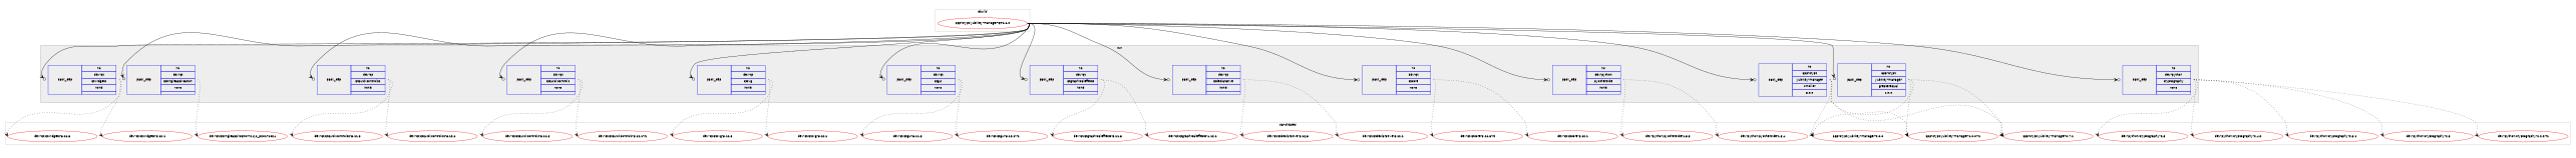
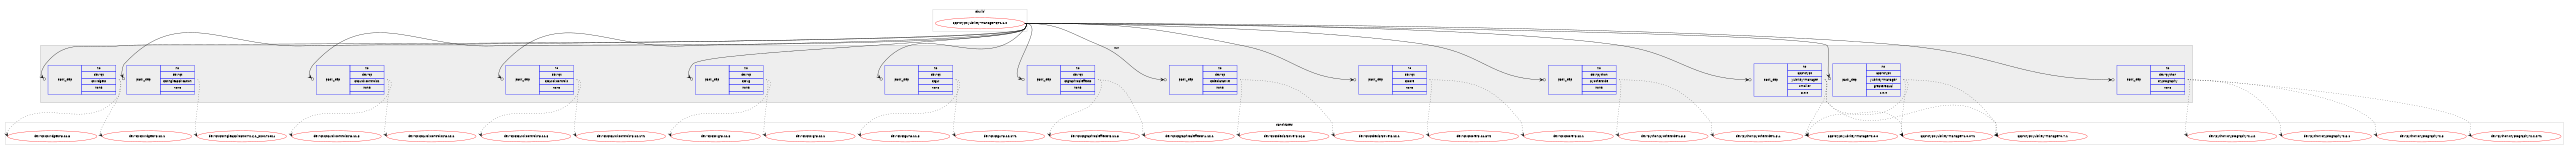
  digraph {
    compound=true
    concentrate=true
    fontname=Helvetica
    fontsize=10
    newrank=true
    rankdir=TB
    ranksep=1.5
    node [color=red fontname=Helvetica fontsize=10]
    edge [arrowhead=vee headport=w style=dotted tailport=e weight=100]
    n1 [label="app-crypt/yubikey-manager-qt-1.1.0" width=4]
    n2 [color=blue label=<<TABLE BORDER="0" CELLBORDER="1" CELLSPACING="0" CELLPADDING="4" WIDTH="220"><TR><TD ROWSPAN="6" CELLPADDING="30">pack_dep</TD></TR><TR><TD WIDTH="110">no</TD></TR><TR><TD>dev-python</TD></TR><TR><TD>cryptography</TD></TR><TR><TD>none</TD></TR><TR><TD></TD></TR></TABLE>> shape=none]
    n3 [color=blue label=<<TABLE BORDER="0" CELLBORDER="1" CELLSPACING="0" CELLPADDING="4" WIDTH="220"><TR><TD ROWSPAN="6" CELLPADDING="30">pack_dep</TD></TR><TR><TD WIDTH="110">no</TD></TR><TR><TD>app-crypt</TD></TR><TR><TD>yubikey-manager</TD></TR><TR><TD>greaterequal</TD></TR><TR><TD>1.0.0</TD></TR></TABLE>> shape=none]
    n4 [color=blue label=<<TABLE BORDER="0" CELLBORDER="1" CELLSPACING="0" CELLPADDING="4" WIDTH="220"><TR><TD ROWSPAN="6" CELLPADDING="30">pack_dep</TD></TR><TR><TD WIDTH="110">no</TD></TR><TR><TD>app-crypt</TD></TR><TR><TD>yubikey-manager</TD></TR><TR><TD>smaller</TD></TR><TR><TD>3.0.0</TD></TR></TABLE>> shape=none]
    n5 [color=blue label=<<TABLE BORDER="0" CELLBORDER="1" CELLSPACING="0" CELLPADDING="4" WIDTH="220"><TR><TD ROWSPAN="6" CELLPADDING="30">pack_dep</TD></TR><TR><TD WIDTH="110">no</TD></TR><TR><TD>dev-python</TD></TR><TR><TD>pyotherside</TD></TR><TR><TD>none</TD></TR><TR><TD></TD></TR></TABLE>> shape=none]
    n6 [color=blue label=<<TABLE BORDER="0" CELLBORDER="1" CELLSPACING="0" CELLPADDING="4" WIDTH="220"><TR><TD ROWSPAN="6" CELLPADDING="30">pack_dep</TD></TR><TR><TD WIDTH="110">no</TD></TR><TR><TD>dev-qt</TD></TR><TR><TD>qtcore</TD></TR><TR><TD>none</TD></TR><TR><TD></TD></TR></TABLE>> shape=none]
    n7 [color=blue label=<<TABLE BORDER="0" CELLBORDER="1" CELLSPACING="0" CELLPADDING="4" WIDTH="220"><TR><TD ROWSPAN="6" CELLPADDING="30">pack_dep</TD></TR><TR><TD WIDTH="110">no</TD></TR><TR><TD>dev-qt</TD></TR><TR><TD>qtdeclarative</TD></TR><TR><TD>none</TD></TR><TR><TD></TD></TR></TABLE>> shape=none]
    n8 [color=blue label=<<TABLE BORDER="0" CELLBORDER="1" CELLSPACING="0" CELLPADDING="4" WIDTH="220"><TR><TD ROWSPAN="6" CELLPADDING="30">pack_dep</TD></TR><TR><TD WIDTH="110">no</TD></TR><TR><TD>dev-qt</TD></TR><TR><TD>qtgraphicaleffects</TD></TR><TR><TD>none</TD></TR><TR><TD></TD></TR></TABLE>> shape=none]
    n9 [color=blue label=<<TABLE BORDER="0" CELLBORDER="1" CELLSPACING="0" CELLPADDING="4" WIDTH="220"><TR><TD ROWSPAN="6" CELLPADDING="30">pack_dep</TD></TR><TR><TD WIDTH="110">no</TD></TR><TR><TD>dev-qt</TD></TR><TR><TD>qtgui</TD></TR><TR><TD>none</TD></TR><TR><TD></TD></TR></TABLE>> shape=none]
    n10 [color=blue label=<<TABLE BORDER="0" CELLBORDER="1" CELLSPACING="0" CELLPADDING="4" WIDTH="220"><TR><TD ROWSPAN="6" CELLPADDING="30">pack_dep</TD></TR><TR><TD WIDTH="110">no</TD></TR><TR><TD>dev-qt</TD></TR><TR><TD>qtsvg</TD></TR><TR><TD>none</TD></TR><TR><TD></TD></TR></TABLE>> shape=none]
    n11 [color=blue label=<<TABLE BORDER="0" CELLBORDER="1" CELLSPACING="0" CELLPADDING="4" WIDTH="220"><TR><TD ROWSPAN="6" CELLPADDING="30">pack_dep</TD></TR><TR><TD WIDTH="110">no</TD></TR><TR><TD>dev-qt</TD></TR><TR><TD>qtquickcontrols</TD></TR><TR><TD>none</TD></TR><TR><TD></TD></TR></TABLE>> shape=none]
    n12 [color=blue label=<<TABLE BORDER="0" CELLBORDER="1" CELLSPACING="0" CELLPADDING="4" WIDTH="220"><TR><TD ROWSPAN="6" CELLPADDING="30">pack_dep</TD></TR><TR><TD WIDTH="110">no</TD></TR><TR><TD>dev-qt</TD></TR><TR><TD>qtquickcontrols2</TD></TR><TR><TD>none</TD></TR><TR><TD></TD></TR></TABLE>> shape=none]
    n13 [color=blue label=<<TABLE BORDER="0" CELLBORDER="1" CELLSPACING="0" CELLPADDING="4" WIDTH="220"><TR><TD ROWSPAN="6" CELLPADDING="30">pack_dep</TD></TR><TR><TD WIDTH="110">no</TD></TR><TR><TD>dev-qt</TD></TR><TR><TD>qtsingleapplication</TD></TR><TR><TD>none</TD></TR><TR><TD></TD></TR></TABLE>> shape=none]
    n14 [color=blue label=<<TABLE BORDER="0" CELLBORDER="1" CELLSPACING="0" CELLPADDING="4" WIDTH="220"><TR><TD ROWSPAN="6" CELLPADDING="30">pack_dep</TD></TR><TR><TD WIDTH="110">no</TD></TR><TR><TD>dev-qt</TD></TR><TR><TD>qtwidgets</TD></TR><TR><TD>none</TD></TR><TR><TD></TD></TR></TABLE>> shape=none]
    n15 [label="app-crypt/yubikey-manager-0.7.1" width=4]
    n16 [label="app-crypt/yubikey-manager-1.0.0-r1" width=4]
    n17 [label="app-crypt/yubikey-manager-2.0.0" width=4]
    n18 [label="dev-python/cryptography-2.2.2-r1" width=4]
    n19 [label="dev-python/cryptography-2.3" width=4]
    n20 [label="dev-python/cryptography-2.3.1" width=4]
    n21 [label="dev-python/cryptography-2.4.2" width=4]
-   n22 [label="dev-python/cryptography-2.5" width=4]
    n23 [label="dev-python/pyotherside-1.5.3" width=4]
    n24 [label="dev-python/pyotherside-1.5.4" width=4]
    n25 [label="dev-qt/qtcore-5.11.3-r2" width=4]
    n26 [label="dev-qt/qtcore-5.12.1" width=4]
    n27 [label="dev-qt/qtdeclarative-5.16.3" width=4]
    n28 [label="dev-qt/qtdeclarative-5.12.1" width=4]
    n29 [label="dev-qt/qtgraphicaleffects-5.11.3" width=4]
    n30 [label="dev-qt/qtgraphicaleffects-4.12.1" width=4]
    n31 [label="dev-qt/qtgui-5.11.3" width=4]
    n32 [label="dev-qt/qtgui-5.12.1-r1" width=4]
    n33 [label="dev-qt/qtquickcontrols-5.11.3" width=4]
    n34 [label="dev-qt/qtquickcontrols-5.12.1-r1" width=4]
    n35 [label="dev-qt/qtquickcontrols2-5.11.3" width=4]
    n36 [label="dev-qt/qtquickcontrols2-5.12.1" width=4]
    n37 [label="dev-qt/qtsingleapplication-2.6.1_p20171024" width=4]
    n38 [label="dev-qt/qtsvg-5.11.3" width=4]
    n39 [label="dev-qt/qtsvg-5.12.1" width=4]
    n40 [label="dev-qt/qtwidgets-5.11.3" width=4]
    n41 [label="dev-qt/qtwidgets-5.12.1" width=4]
    subgraph cluster_1 {
      color=gray
      label=<<i>ebuild</i>>
      rank=same
      n1
    }
    subgraph cluster_2 {
      color=gray
      label=<<i>dependencies</i>>
      subgraph cluster_3 {
        color=gray
        fillcolor="#eeeeee"
        label=<<i>compile</i>>
        style=filled
      }
      subgraph cluster_4 {
        color=gray
        fillcolor="#eeeeee"
        label=<<i>compile and run</i>>
        style=filled
        subgraph sub_5 {
          color=gray
          fillcolor="#eeeeee"
          label=<<i>compile and run</i>>
          style=filled
          n2
        }
        subgraph sub_6 {
          color=gray
          fillcolor="#eeeeee"
          label=<<i>compile and run</i>>
          style=filled
          n3
        }
        subgraph sub_7 {
          color=gray
          fillcolor="#eeeeee"
          label=<<i>compile and run</i>>
          style=filled
          n4
        }
        subgraph sub_8 {
          color=gray
          fillcolor="#eeeeee"
          label=<<i>compile and run</i>>
          style=filled
          n5
        }
        subgraph sub_9 {
          color=gray
          fillcolor="#eeeeee"
          label=<<i>compile and run</i>>
          style=filled
          n6
        }
        subgraph sub_10 {
          color=gray
          fillcolor="#eeeeee"
          label=<<i>compile and run</i>>
          style=filled
          n7
        }
        subgraph sub_11 {
          color=gray
          fillcolor="#eeeeee"
          label=<<i>compile and run</i>>
          style=filled
          n8
        }
        subgraph sub_12 {
          color=gray
          fillcolor="#eeeeee"
          label=<<i>compile and run</i>>
          style=filled
          n9
        }
        subgraph sub_13 {
          color=gray
          fillcolor="#eeeeee"
          label=<<i>compile and run</i>>
          style=filled
          n10
        }
        subgraph sub_14 {
          color=gray
          fillcolor="#eeeeee"
          label=<<i>compile and run</i>>
          style=filled
          n11
        }
        subgraph sub_15 {
          color=gray
          fillcolor="#eeeeee"
          label=<<i>compile and run</i>>
          style=filled
          n12
        }
        subgraph sub_16 {
          color=gray
          fillcolor="#eeeeee"
          label=<<i>compile and run</i>>
          style=filled
          n13
        }
        subgraph sub_17 {
          color=gray
          fillcolor="#eeeeee"
          label=<<i>compile and run</i>>
          style=filled
          n14
        }
      }
      subgraph cluster_18 {
        color=gray
        fillcolor="#eeeeee"
        label=<<i>run</i>>
        style=filled
      }
    }
    subgraph cluster_19 {
      color=gray
      label=<<i>candidates</i>>
      rank=same
      subgraph sub_20 {
        color=black
        label=<<i>candidates</i>>
        nodesep=1
        rank=same
        n15
        n16
        n17
      }
      subgraph sub_21 {
        color=black
        label=<<i>candidates</i>>
        nodesep=1
        rank=same
        n15
        n16
        n17
      }
      subgraph sub_22 {
        color=black
        label=<<i>candidates</i>>
        nodesep=1
        rank=same
        n18
        n19
        n20
        n21
-       n22
      }
      subgraph sub_23 {
        color=black
        label=<<i>candidates</i>>
        nodesep=1
        rank=same
        n23
        n24
      }
      subgraph sub_24 {
        color=black
        label=<<i>candidates</i>>
        nodesep=1
        rank=same
        n25
        n26
      }
      subgraph sub_25 {
        color=black
        label=<<i>candidates</i>>
        nodesep=1
        rank=same
        n27
        n28
      }
      subgraph sub_26 {
        color=black
        label=<<i>candidates</i>>
        nodesep=1
        rank=same
        n29
        n30
      }
      subgraph sub_27 {
        color=black
        label=<<i>candidates</i>>
        nodesep=1
        rank=same
        n31
        n32
      }
      subgraph sub_28 {
        color=black
        label=<<i>candidates</i>>
        nodesep=1
        rank=same
        n33
        n34
      }
      subgraph sub_29 {
        color=black
        label=<<i>candidates</i>>
        nodesep=1
        rank=same
        n35
        n36
      }
      subgraph sub_30 {
        color=black
        label=<<i>candidates</i>>
        nodesep=1
        rank=same
        n37
      }
      subgraph sub_31 {
        color=black
        label=<<i>candidates</i>>
        nodesep=1
        rank=same
        n38
        n39
      }
      subgraph sub_32 {
        color=black
        label=<<i>candidates</i>>
        nodesep=1
        rank=same
        n40
        n41
      }
    }
    n1 -> n2 [arrowhead=odotvee style=solid weight=20]
    n1 -> n3 [arrowhead=odotvee style=solid weight=20]
    n1 -> n4 [arrowhead=odotvee style=solid weight=20]
    n1 -> n5 [arrowhead=odotvee style=solid weight=20]
    n1 -> n6 [arrowhead=odotvee style=solid weight=20]
    n1 -> n7 [arrowhead=odotvee style=solid weight=20]
    n1 -> n8 [arrowhead=odotvee style=solid weight=20]
    n1 -> n9 [arrowhead=odotvee style=solid weight=20]
    n1 -> n10 [arrowhead=odotvee style=solid weight=20]
    n1 -> n11 [arrowhead=odotvee style=solid weight=20]
    n1 -> n12 [arrowhead=odotvee style=solid weight=20]
    n1 -> n13 [arrowhead=odotvee style=solid weight=20]
    n1 -> n14 [arrowhead=odotvee style=solid weight=20]
    n2 -> n18
    n2 -> n19
    n2 -> n20
    n2 -> n21
-   n2 -> n22
    n3 -> n15
    n3 -> n16
    n3 -> n17
    n4 -> n15
    n4 -> n16
    n4 -> n17
    n5 -> n23
    n5 -> n24
    n6 -> n25
    n6 -> n26
    n7 -> n27
    n7 -> n28
    n8 -> n29
    n8 -> n30
    n9 -> n31
    n9 -> n32
    n10 -> n38
    n10 -> n39
    n11 -> n33
    n11 -> n34
    n12 -> n35
    n12 -> n36
    n13 -> n37
    n14 -> n40
    n14 -> n41
  }
